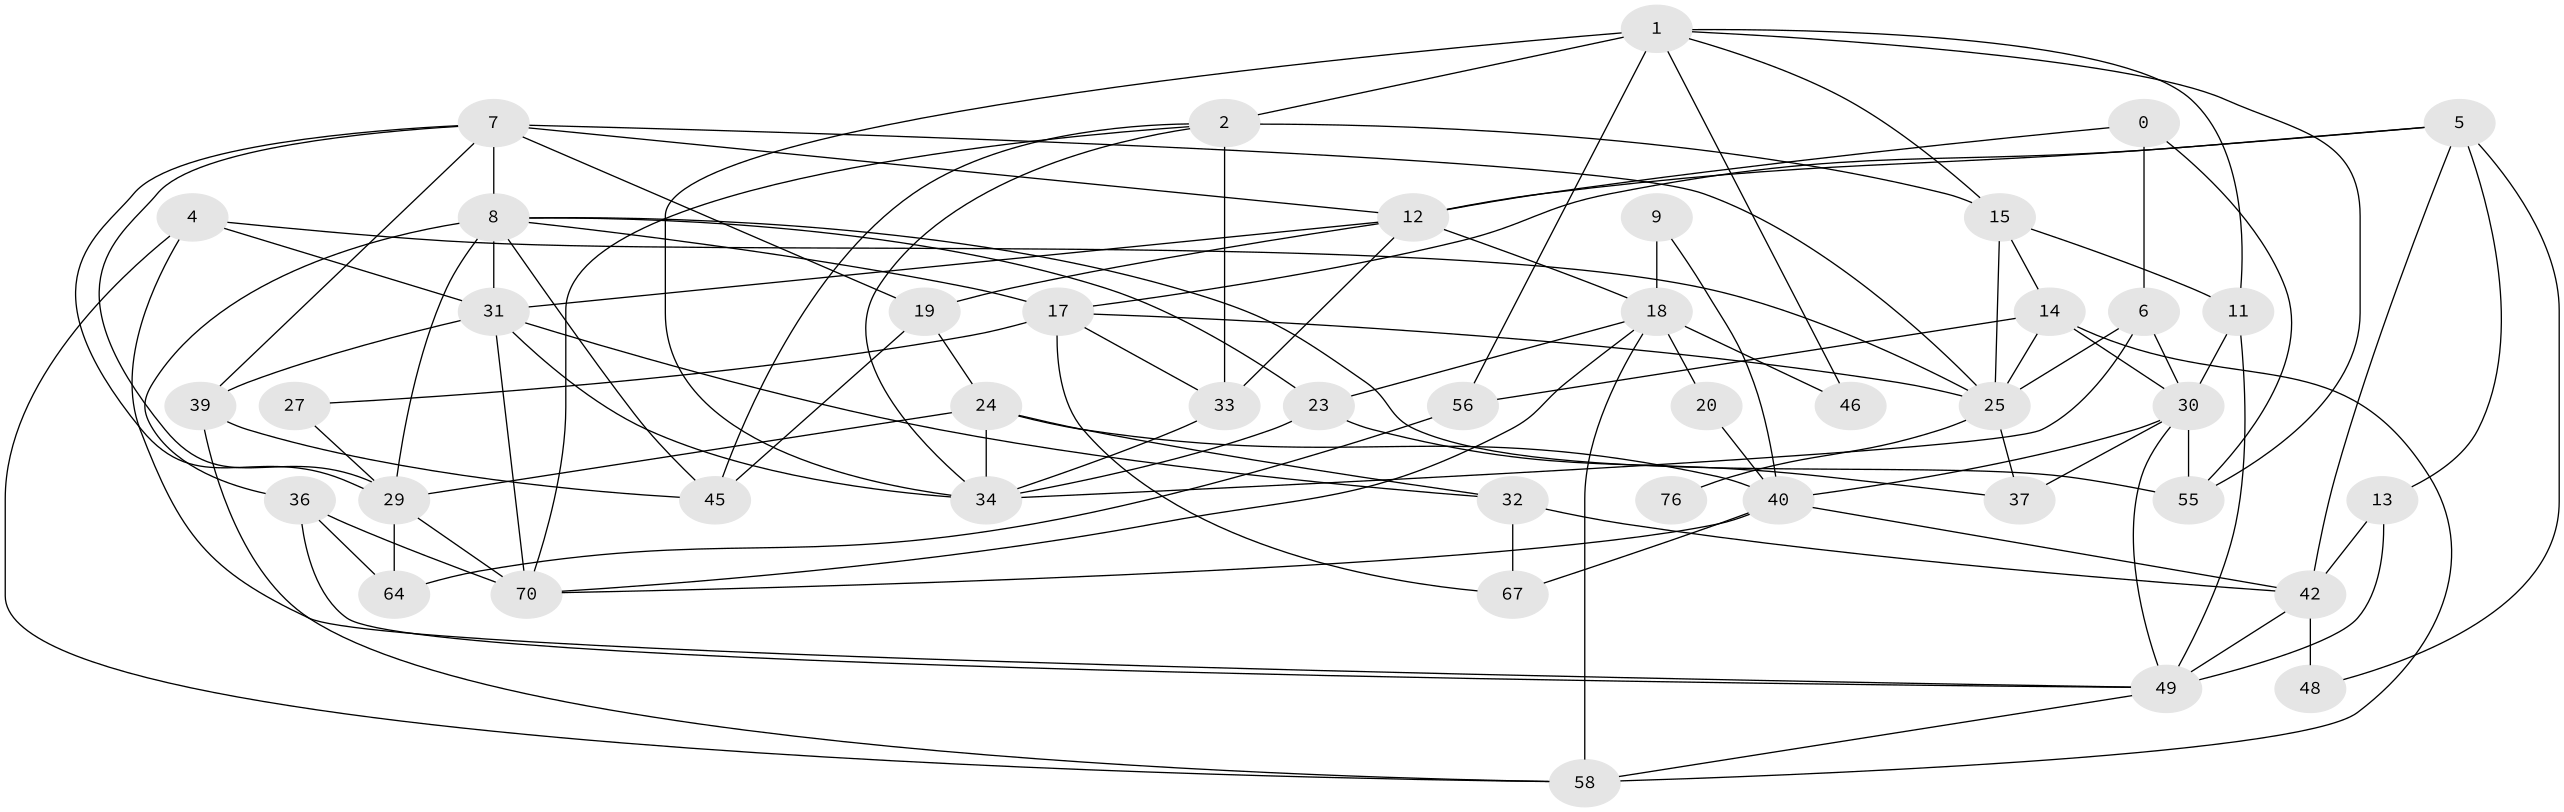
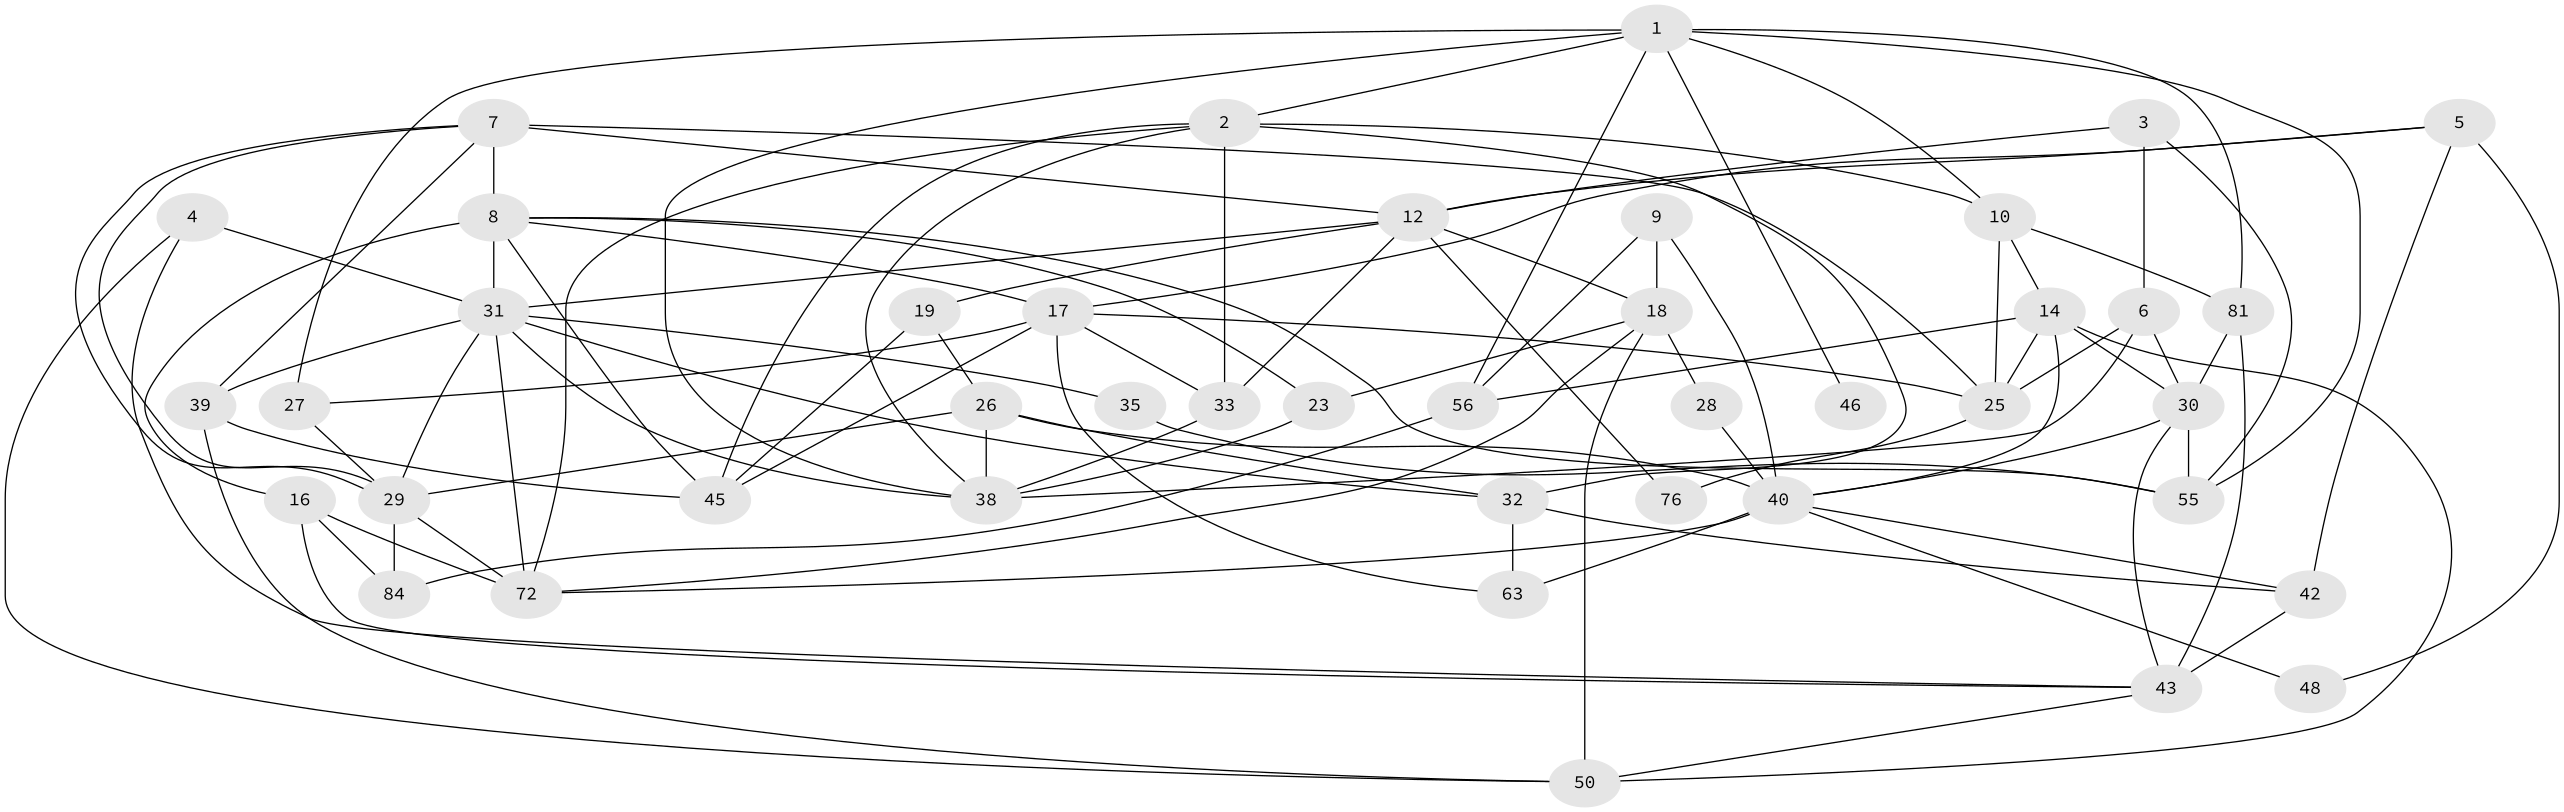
  graph {
    fontname="Source Code Pro"
    node [color=gray90 fontname="Source Code Pro" style=filled]
    edge [fontname="Source Code Pro"]
    1 [super="+53"]
    2 [super="+72"]
-   10 [super="+15" label=15]
-   11
+   10 [super="+15"]
+   11 [label=81]
    27 [super="+41"]
-   38 [super="+54" label=34]
+   38 [super="+54"]
    46
    55
    56 [super="+62"]
    32 [super="+47"]
    33
    45 [super="+59"]
-   70
+   70 [label=72]
    25 [super="+52"]
    14 [super="+43"]
-   49 [super="+57"]
+   49 [super="+57" label=43]
    30 [super="+67"]
    29 [super="+75"]
-   64
+   64 [label=84]
    42
-   63 [label=67]
-   3 [super="+68" label=0]
+   63
+   3 [super="+68"]
    6
    12 [super="+66"]
    31 [super="+77"]
    19 [super="+44"]
    18 [super="+24"]
    76
    4 [super="+22"]
-   58 [super="+65"]
-   37 [super="+60"]
+   58 [super="+65" label=50]
    39
+   35
    5 [super="+21"]
-   13
    17 [super="+71"]
    48
    40 [super="+73"]
    7 [super="+74"]
    8 [super="+36"]
-   16 [super="+28" label=36]
+   16 [super="+28"]
    23 [super="+61"]
-   26 [super="+50" label=24]
+   26 [super="+50"]
    9 [super="+51"]
-   20
+   20 [label=28]
    1 -- 2
    1 -- 10
    1 -- 11
+   1 -- 27
    1 -- 38
    1 -- 46
    1 -- 55
    1 -- 56
    2 -- 10
    2 -- 38
+   2 -- 32
    2 -- 33
    2 -- 45
    2 -- 70
    10 -- 11
    10 -- 25
    10 -- 14
    11 -- 49
    11 -- 30
    27 -- 29
    56 -- 64
    32 -- 42
    32 -- 63
    33 -- 38
    25 -- 76
-   25 -- 37
    14 -- 56
    14 -- 25
    14 -- 30
    14 -- 58
+   14 -- 40
    49 -- 58
    30 -- 55
    30 -- 49
-   30 -- 37 [weight=2]
    30 -- 40
    29 -- 70
    29 -- 64
    42 -- 49 [weight=2]
    3 -- 55
    3 -- 6
    3 -- 12
    6 -- 38
    6 -- 25
    6 -- 30
    12 -- 33
    12 -- 31
    12 -- 19
    12 -- 18 [weight=2]
+   12 -- 76
    31 -- 38
    31 -- 32
    31 -- 70
    31 -- 39
+   31 -- 35
    19 -- 45
    19 -- 26
-   18 -- 46
    18 -- 70
    18 -- 58
    18 -- 23
    18 -- 20
-   4 -- 25
    4 -- 49
    4 -- 31
    4 -- 58
    39 -- 45
    39 -- 58
+   35 -- 55
    5 -- 42
    5 -- 12
-   5 -- 13
    5 -- 17
    5 -- 48
-   13 -- 49
-   13 -- 42
    17 -- 27
    17 -- 33
+   17 -- 45
    17 -- 25
    17 -- 63
    40 -- 70
    40 -- 42
    40 -- 63
-   42 -- 48
+   40 -- 48
    7 -- 25
    7 -- 29
    7 -- 29
    7 -- 12
-   7 -- 19
    7 -- 39
    7 -- 8
    8 -- 55
    8 -- 45
-   8 -- 29
+   31 -- 29
    8 -- 31
    8 -- 17
    8 -- 16
    8 -- 23
    16 -- 70
    16 -- 49
    16 -- 64
    23 -- 38 [weight=2]
-   23 -- 37
    26 -- 38 [weight=2]
    26 -- 32 [weight=2]
    26 -- 29
    26 -- 40
+   9 -- 56
    9 -- 18
    9 -- 40
    20 -- 40
  }
